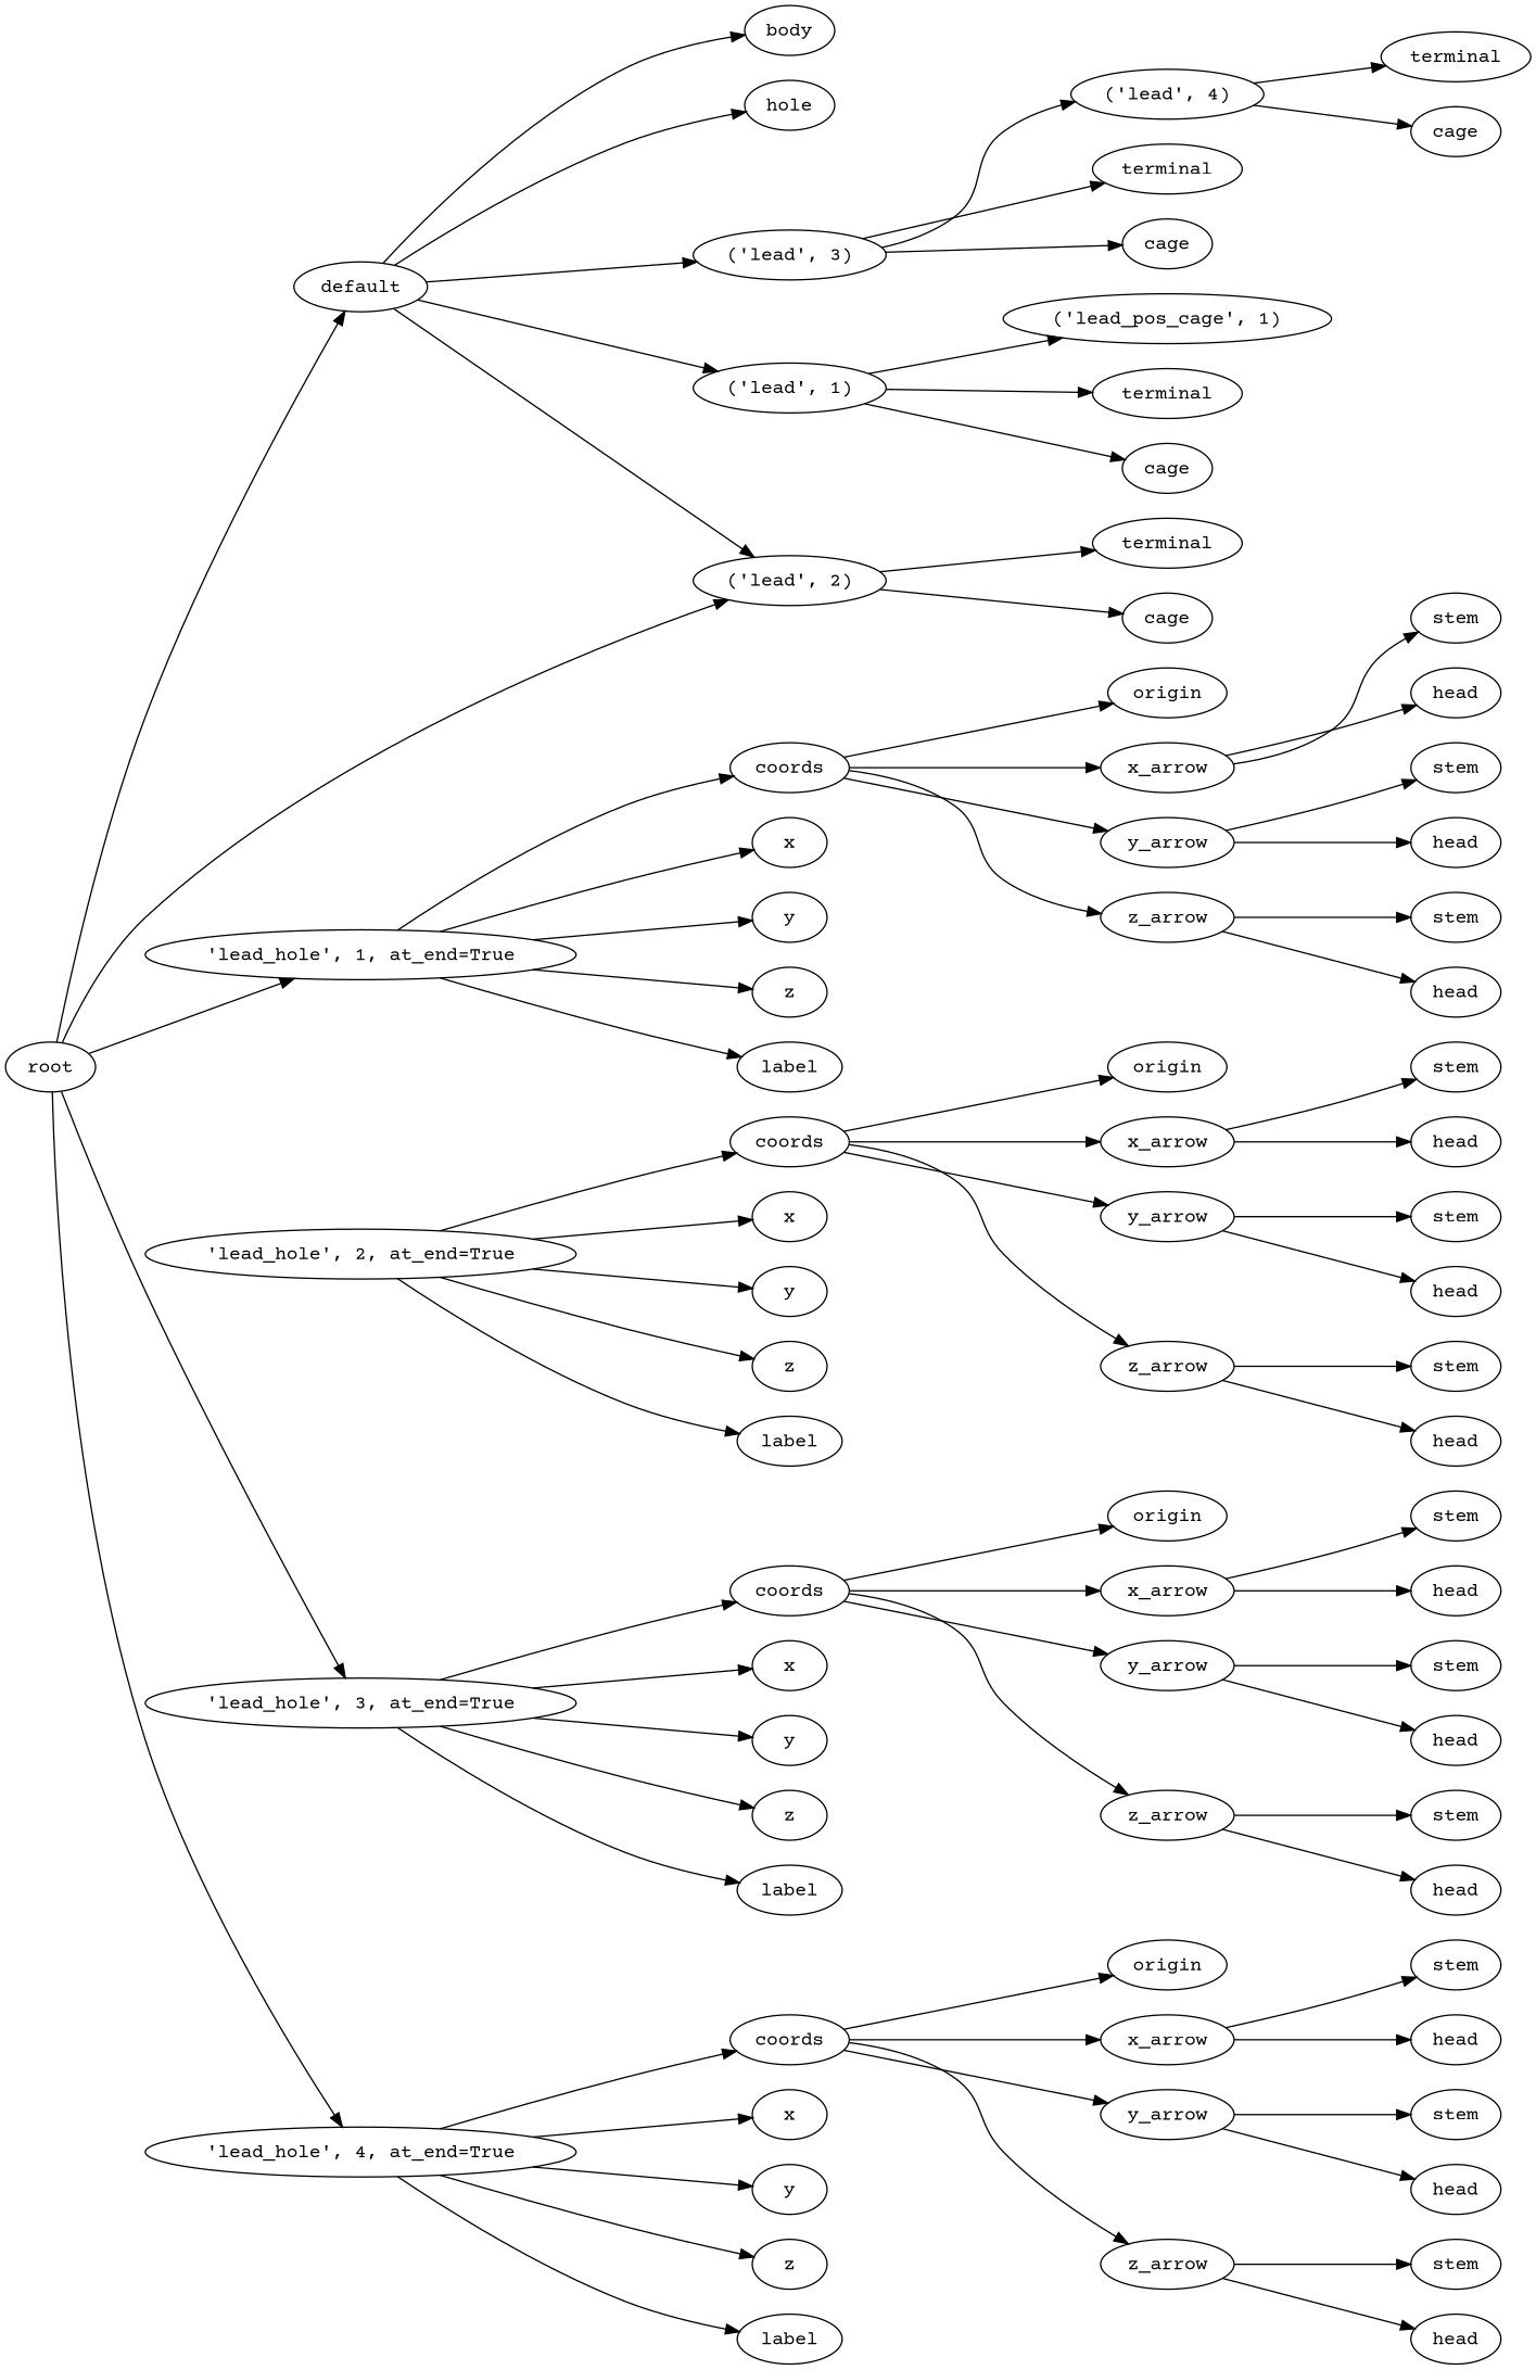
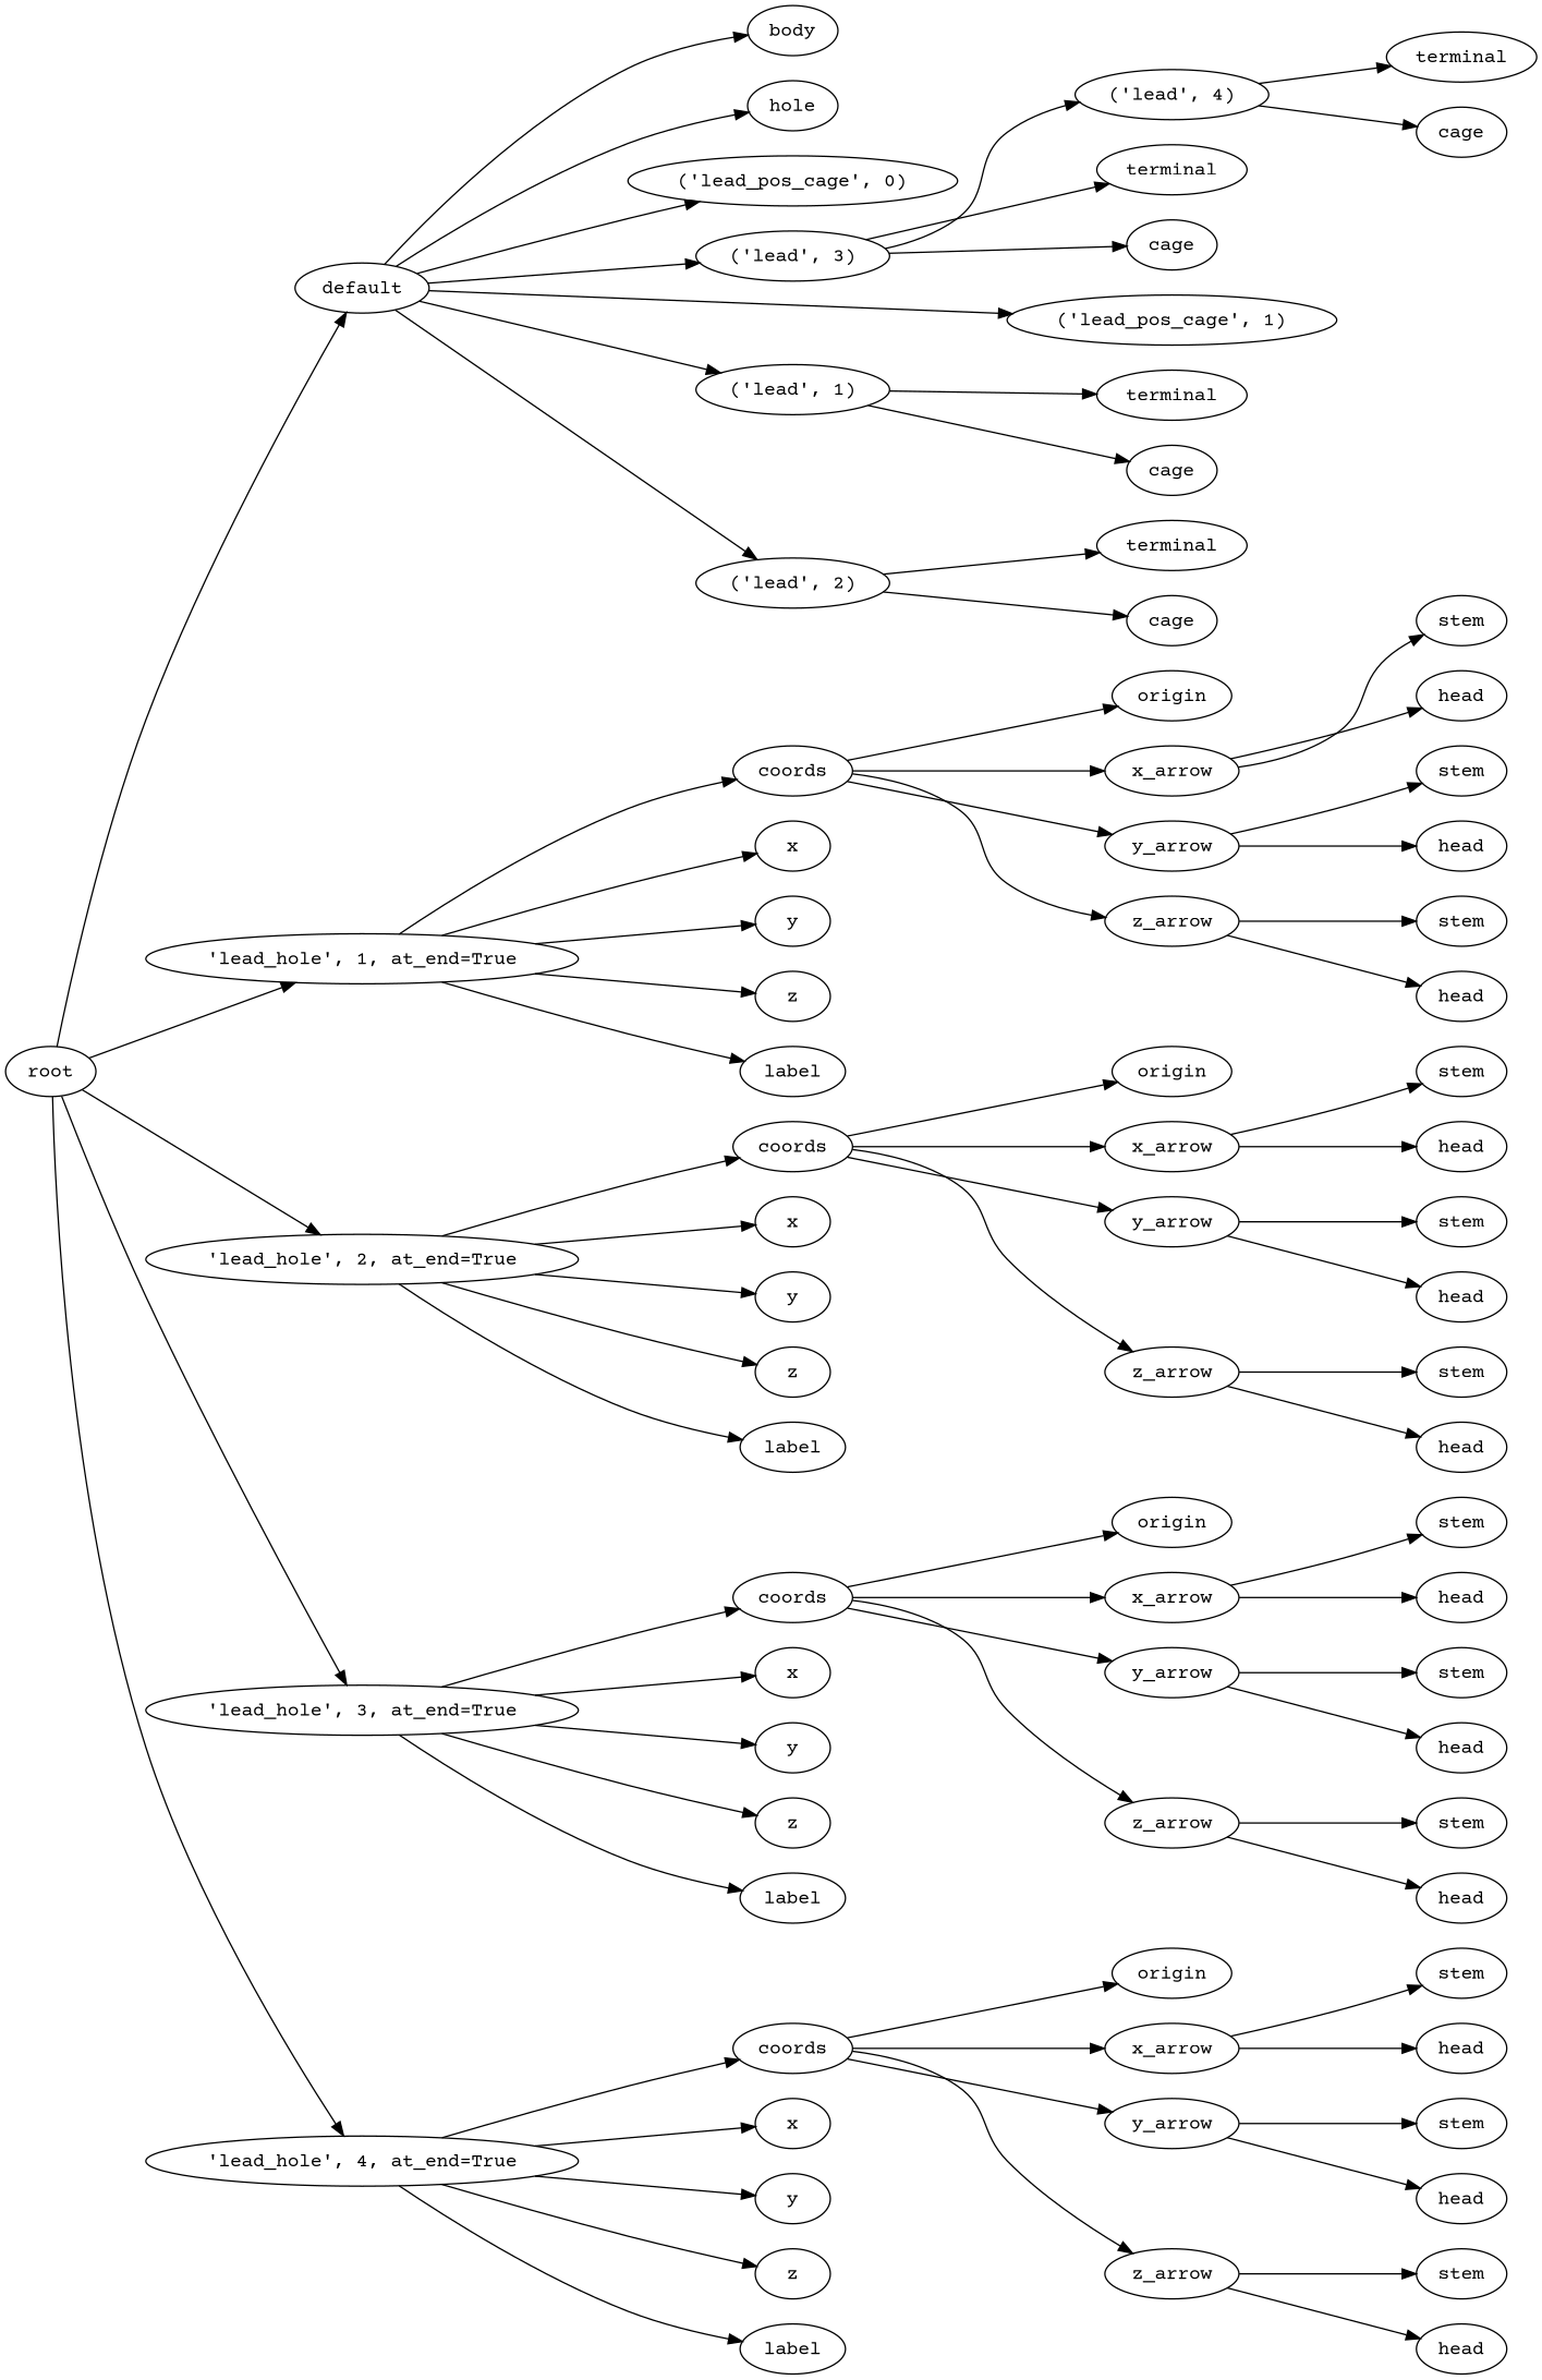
  digraph {
    fontname="Courier Prime"
    rankdir=LR
    node [fontname="Courier Prime"]
    edge [fontname="Courier Prime"]
    n1 [label=root]
    n2 [label=default]
    n3 [label="'lead_hole',\ 1,\ at_end=True"]
    n4 [label="'lead_hole',\ 2,\ at_end=True"]
    n5 [label="'lead_hole',\ 3,\ at_end=True"]
    n6 [label="'lead_hole',\ 4,\ at_end=True"]
    n7 [label=body]
    n8 [label=hole]
+   n9 [label="\('lead_pos_cage',\ 0\)"]
    n10 [label="\('lead',\ 3\)"]
    n11 [label="\('lead',\ 1\)"]
    n12 [label="\('lead_pos_cage',\ 1\)"]
    n13 [label="\('lead',\ 2\)"]
    n14 [label=coords]
    n15 [label=x]
    n16 [label=y]
    n17 [label=z]
    n18 [label=label]
    n19 [label=coords]
    n20 [label=x]
    n21 [label=y]
    n22 [label=z]
    n23 [label=label]
    n24 [label=coords]
    n25 [label=x]
    n26 [label=y]
    n27 [label=z]
    n28 [label=label]
    n29 [label=coords]
    n30 [label=x]
    n31 [label=y]
    n32 [label=z]
    n33 [label=label]
    n34 [label="\('lead',\ 4\)"]
    n35 [label=terminal]
    n36 [label=cage]
    n37 [label=terminal]
    n38 [label=cage]
    n39 [label=terminal]
    n40 [label=cage]
    n41 [label=terminal]
    n42 [label=cage]
    n43 [label=origin]
    n44 [label=x_arrow]
    n45 [label=y_arrow]
    n46 [label=z_arrow]
    n47 [label=stem]
    n48 [label=head]
    n49 [label=stem]
    n50 [label=head]
    n51 [label=stem]
    n52 [label=head]
    n53 [label=origin]
    n54 [label=x_arrow]
    n55 [label=y_arrow]
    n56 [label=z_arrow]
    n57 [label=stem]
    n58 [label=head]
    n59 [label=stem]
    n60 [label=head]
    n61 [label=stem]
    n62 [label=head]
    n63 [label=origin]
    n64 [label=x_arrow]
    n65 [label=y_arrow]
    n66 [label=z_arrow]
    n67 [label=stem]
    n68 [label=head]
    n69 [label=stem]
    n70 [label=head]
    n71 [label=stem]
    n72 [label=head]
    n73 [label=origin]
    n74 [label=x_arrow]
    n75 [label=y_arrow]
    n76 [label=z_arrow]
    n77 [label=stem]
    n78 [label=head]
    n79 [label=stem]
    n80 [label=head]
    n81 [label=stem]
    n82 [label=head]
    n1 -> n2
    n1 -> n3
-   n1 -> n13
+   n1 -> n4
    n1 -> n5
    n1 -> n6
    n2 -> n7
    n2 -> n8
+   n2 -> n9
    n2 -> n10
    n2 -> n11
-   n11 -> n12
+   n2 -> n12
    n2 -> n13
    n3 -> n14
    n3 -> n15
    n3 -> n16
    n3 -> n17
    n3 -> n18
    n4 -> n19
    n4 -> n20
    n4 -> n21
    n4 -> n22
    n4 -> n23
    n5 -> n24
    n5 -> n25
    n5 -> n26
    n5 -> n27
    n5 -> n28
    n6 -> n29
    n6 -> n30
    n6 -> n31
    n6 -> n32
    n6 -> n33
    n10 -> n34
    n10 -> n35
    n10 -> n36
    n11 -> n37
    n11 -> n38
    n13 -> n39
    n13 -> n40
    n14 -> n43
    n14 -> n44
    n14 -> n45
    n14 -> n46
    n19 -> n53
    n19 -> n54
    n19 -> n55
    n19 -> n56
    n24 -> n63
    n24 -> n64
    n24 -> n65
    n24 -> n66
    n29 -> n73
    n29 -> n74
    n29 -> n75
    n29 -> n76
    n34 -> n41
    n34 -> n42
    n44 -> n47
    n44 -> n48
    n45 -> n49
    n45 -> n50
    n46 -> n51
    n46 -> n52
    n54 -> n57
    n54 -> n58
    n55 -> n59
    n55 -> n60
    n56 -> n61
    n56 -> n62
    n64 -> n67
    n64 -> n68
    n65 -> n69
    n65 -> n70
    n66 -> n71
    n66 -> n72
    n74 -> n77
    n74 -> n78
    n75 -> n79
    n75 -> n80
    n76 -> n81
    n76 -> n82
  }
